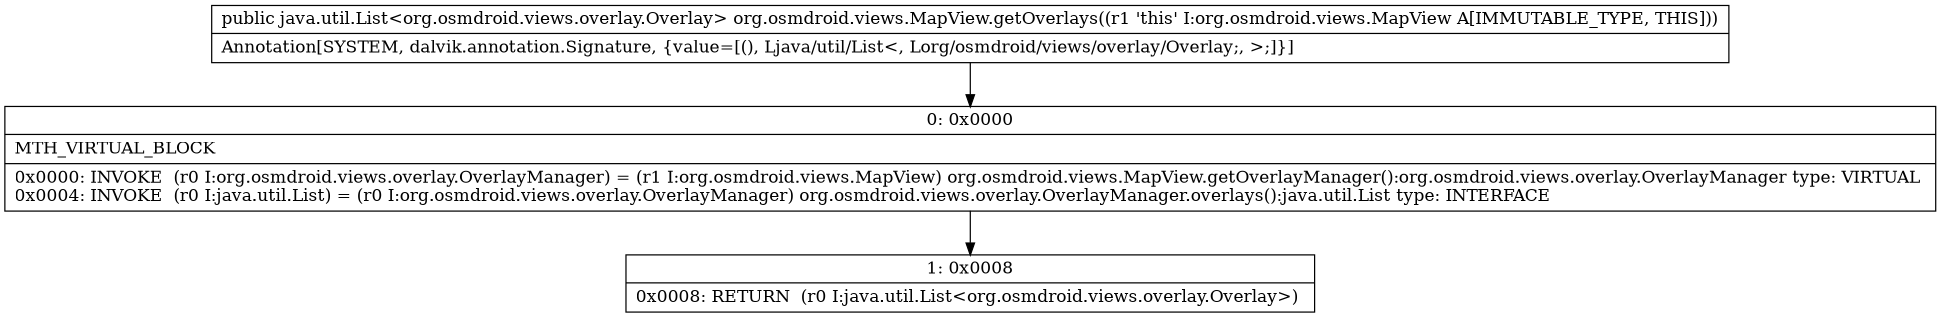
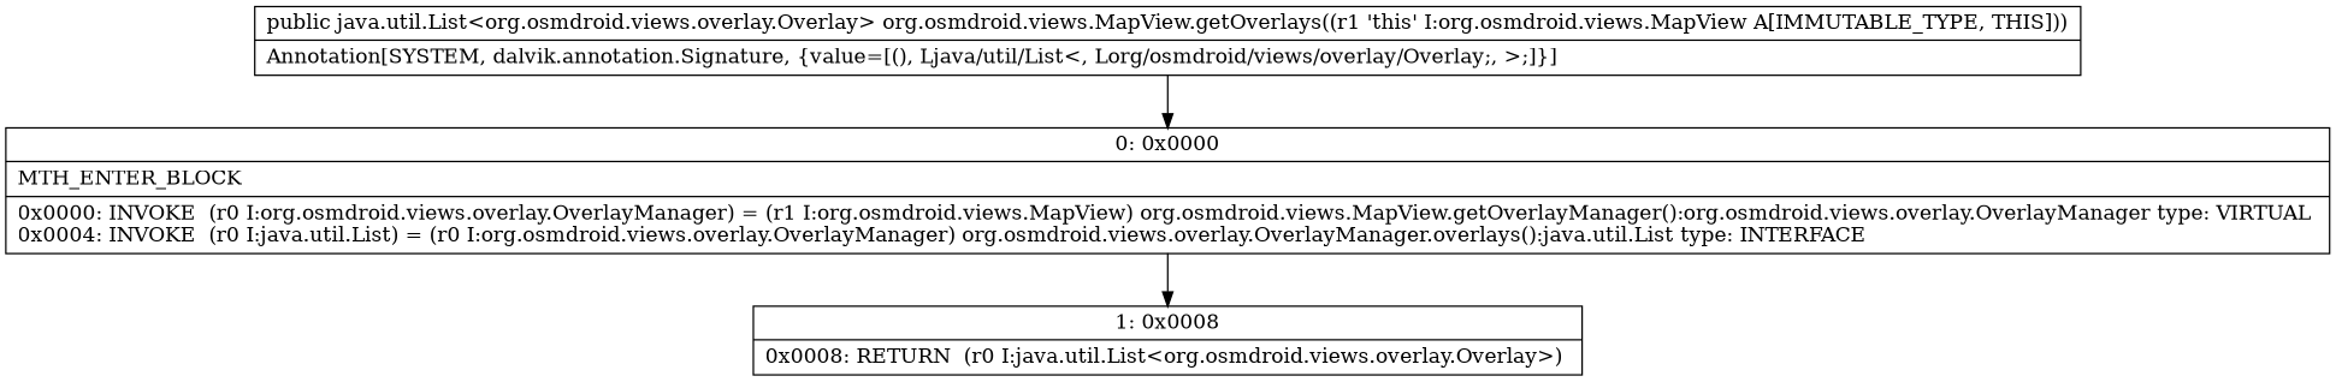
  digraph {
    node [shape=record]
-   n1 [label="{0\:\ 0x0000|MTH_VIRTUAL_BLOCK\l|0x0000: INVOKE  (r0 I:org.osmdroid.views.overlay.OverlayManager) = (r1 I:org.osmdroid.views.MapView) org.osmdroid.views.MapView.getOverlayManager():org.osmdroid.views.overlay.OverlayManager type: VIRTUAL \l0x0004: INVOKE  (r0 I:java.util.List) = (r0 I:org.osmdroid.views.overlay.OverlayManager) org.osmdroid.views.overlay.OverlayManager.overlays():java.util.List type: INTERFACE \l}"]
+   n1 [label="{0\:\ 0x0000|MTH_ENTER_BLOCK\l|0x0000: INVOKE  (r0 I:org.osmdroid.views.overlay.OverlayManager) = (r1 I:org.osmdroid.views.MapView) org.osmdroid.views.MapView.getOverlayManager():org.osmdroid.views.overlay.OverlayManager type: VIRTUAL \l0x0004: INVOKE  (r0 I:java.util.List) = (r0 I:org.osmdroid.views.overlay.OverlayManager) org.osmdroid.views.overlay.OverlayManager.overlays():java.util.List type: INTERFACE \l}"]
    n2 [label="{1\:\ 0x0008|0x0008: RETURN  (r0 I:java.util.List\<org.osmdroid.views.overlay.Overlay\>) \l}"]
    n3 [label="{public java.util.List\<org.osmdroid.views.overlay.Overlay\> org.osmdroid.views.MapView.getOverlays((r1 'this' I:org.osmdroid.views.MapView A[IMMUTABLE_TYPE, THIS]))  | Annotation[SYSTEM, dalvik.annotation.Signature, \{value=[(), Ljava\/util\/List\<, Lorg\/osmdroid\/views\/overlay\/Overlay;, \>;]\}]\l}"]
    n1 -> n2
    n3 -> n1
  }
